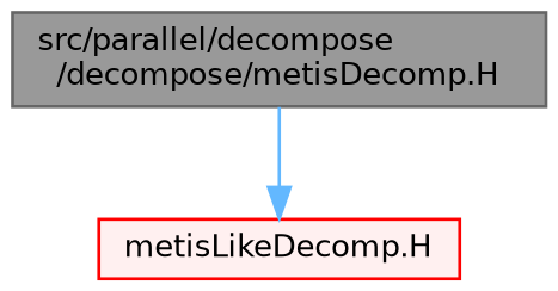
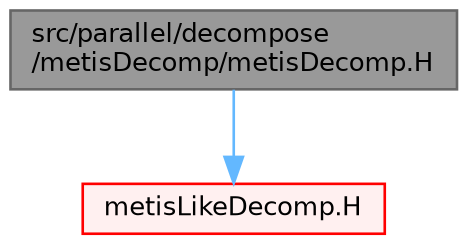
  digraph {
    node [fontname=Helvetica fontsize=10 shape=box style=filled]
-   n1 [color=gray40 fillcolor=grey60 fontcolor=black height=0.2 label="src/parallel/decompose\l/decompose/metisDecomp.H" width=0.4]
+   n1 [color=gray40 fillcolor=grey60 fontcolor=black height=0.2 label="src/parallel/decompose\l/metisDecomp/metisDecomp.H" width=0.4]
    n2 [color=red fillcolor="#FFF0F0" height=0.2 label="metisLikeDecomp.H" width=0.4]
    n1 -> n2 [color=steelblue1 fontname=Helvetica fontsize=10 labelfontname=Helvetica labelfontsize=10 style=solid]
  }
